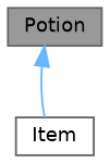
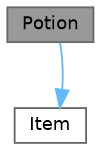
  digraph {
    node [color=gray40 fontname=Helvetica fontsize=10 shape=box style=filled]
    n1 [fillcolor=grey60 fontcolor=black height=0.2 label=Potion width=0.4]
    n2 [fillcolor=white height=0.2 label=Item width=0.4]
-   n1 -> n2 [color=steelblue1 dir=back fontname=Helvetica fontsize=10 labelfontname=Helvetica labelfontsize=10 style=solid]
+   n2 -> n1 [color=steelblue1 dir=back fontname=Helvetica fontsize=10 labelfontname=Helvetica labelfontsize=10 style=solid]
  }
